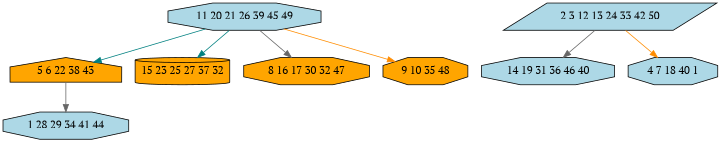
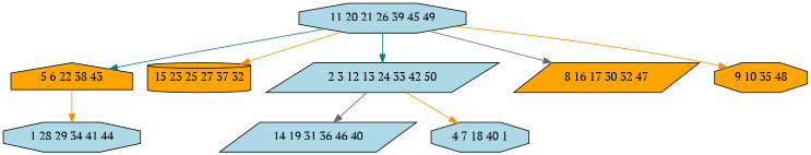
  digraph {
    fontname="PT Serif"
    node [fillcolor=lightblue fontname="PT Serif" shape=octagon style=filled]
    edge [color=teal fontname="PT Serif"]
    n1 [label="11 20 21 26 39 45 49"]
    n2 [fillcolor=orange label="5 6 22 38 43" shape=house]
    n3 [fillcolor=orange label="15 23 25 27 37 32" shape=cylinder]
    n4 [label="2 3 12 13 24 33 42 50" shape=parallelogram]
-   n5 [fillcolor=orange label="8 16 17 30 32 47"]
+   n5 [fillcolor=orange label="8 16 17 30 32 47" shape=parallelogram]
    n6 [fillcolor=orange label="9 10 35 48"]
    n7 [label="1 28 29 34 41 44"]
-   n8 [label="14 19 31 36 46 40"]
+   n8 [label="14 19 31 36 46 40" shape=parallelogram]
    n9 [label="4 7 18 40 1"]
    n1 -> n2
-   n1 -> n3
+   n1 -> n3 [color=darkorange]
+   n1 -> n4
    n1 -> n5 [color=gray40]
    n1 -> n6 [color=darkorange]
-   n2 -> n7 [color=gray40]
+   n2 -> n7 [color=darkorange]
    n4 -> n8 [color=gray40]
    n4 -> n9 [color=darkorange]
  }
